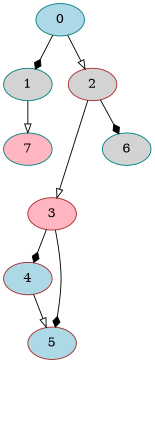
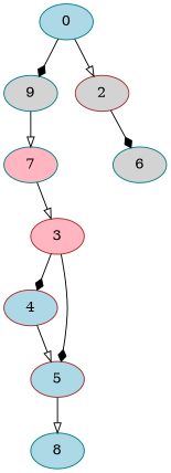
  digraph {
    node [color=teal fillcolor=lightblue style=filled]
    edge [arrowhead=onormal]
    0
-   1 [fillcolor=lightgrey]
+   1 [fillcolor=lightgrey label=9]
    2 [color=brown fillcolor=lightgrey]
    7 [fillcolor=lightpink]
    3 [color=brown fillcolor=lightpink]
    6 [fillcolor=lightgrey]
    4 [color=brown]
    5 [color=brown]
+   8
    0 -> 1 [arrowhead=diamond]
    0 -> 2
    1 -> 7
-   2 -> 3
+   7 -> 3
    2 -> 6 [arrowhead=diamond]
    3 -> 4 [arrowhead=diamond]
    3 -> 5 [arrowhead=diamond]
    4 -> 5
+   5 -> 8
  }
